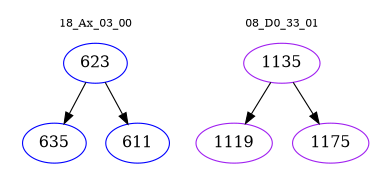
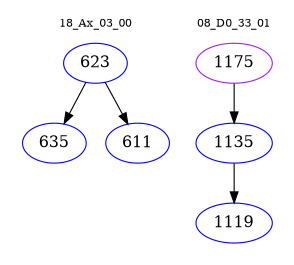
  digraph {
    node [color=blue]
    edge [color=black]
    n1 [label=623]
    n2 [label=635]
    n3 [label=611]
-   n4 [color=purple label=1135]
-   n5 [color=purple label=1119]
+   n4 [label=1135]
+   n5 [label=1119]
    n6 [color=purple label=1175]
    subgraph cluster_1 {
      color=white
      fontsize=10
      label="18_Ax_03_00"
      n1
      n2
      n3
    }
    subgraph cluster_2 {
      color=white
      fontsize=10
      label="08_D0_33_01"
      n4
      n5
      n6
    }
    n1 -> n2
    n1 -> n3
    n4 -> n5
-   n4 -> n6
+   n6 -> n4
  }
